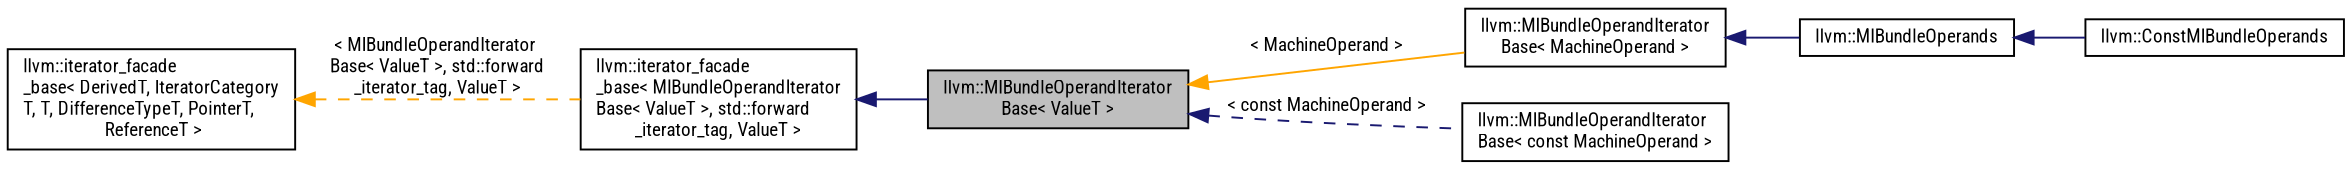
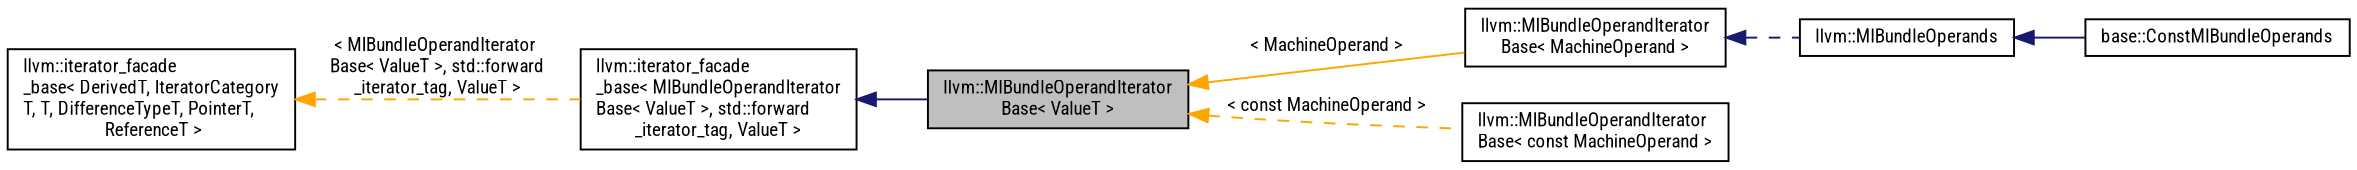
  digraph {
    fontname="Roboto Condensed"
    rankdir=LR
    node [color=black fontname="Roboto Condensed" fontsize=10 shape=record]
    edge [color=orange dir=back fontname="Roboto Condensed" fontsize=10 labelfontname=Helvetica labelfontsize=10 style=solid]
    n1 [fillcolor=grey75 fontcolor=black height=0.2 label="llvm::MIBundleOperandIterator\lBase\< ValueT \>" style=filled width=0.4]
    n2 [height=0.2 label="llvm::MIBundleOperandIterator\lBase\< MachineOperand \>" width=0.4]
    n3 [height=0.2 label="llvm::MIBundleOperandIterator\lBase\< const MachineOperand \>" width=0.4]
    n4 [height=0.2 label="llvm::MIBundleOperands" width=0.4]
    n5 [height=0.2 label="llvm::iterator_facade\l_base\< MIBundleOperandIterator\lBase\< ValueT \>, std::forward\l_iterator_tag, ValueT \>" width=0.4]
    n6 [height=0.2 label="llvm::iterator_facade\l_base\< DerivedT, IteratorCategory\lT, T, DifferenceTypeT, PointerT,\l ReferenceT \>" width=0.4]
-   n7 [height=0.2 label="llvm::ConstMIBundleOperands" width=0.4]
+   n7 [height=0.2 label="base::ConstMIBundleOperands" width=0.4]
    n1 -> n2 [label=" \< MachineOperand \>"]
-   n1 -> n3 [color=midnightblue label=" \< const MachineOperand \>" style=dashed]
-   n2 -> n4 [color=midnightblue]
+   n1 -> n3 [label=" \< const MachineOperand \>" style=dashed]
+   n2 -> n4 [color=midnightblue style=dashed]
    n4 -> n7 [color=midnightblue]
    n5 -> n1 [color=midnightblue]
    n6 -> n5 [label=" \< MIBundleOperandIterator\lBase\< ValueT \>, std::forward\l_iterator_tag, ValueT \>" style=dashed]
  }
